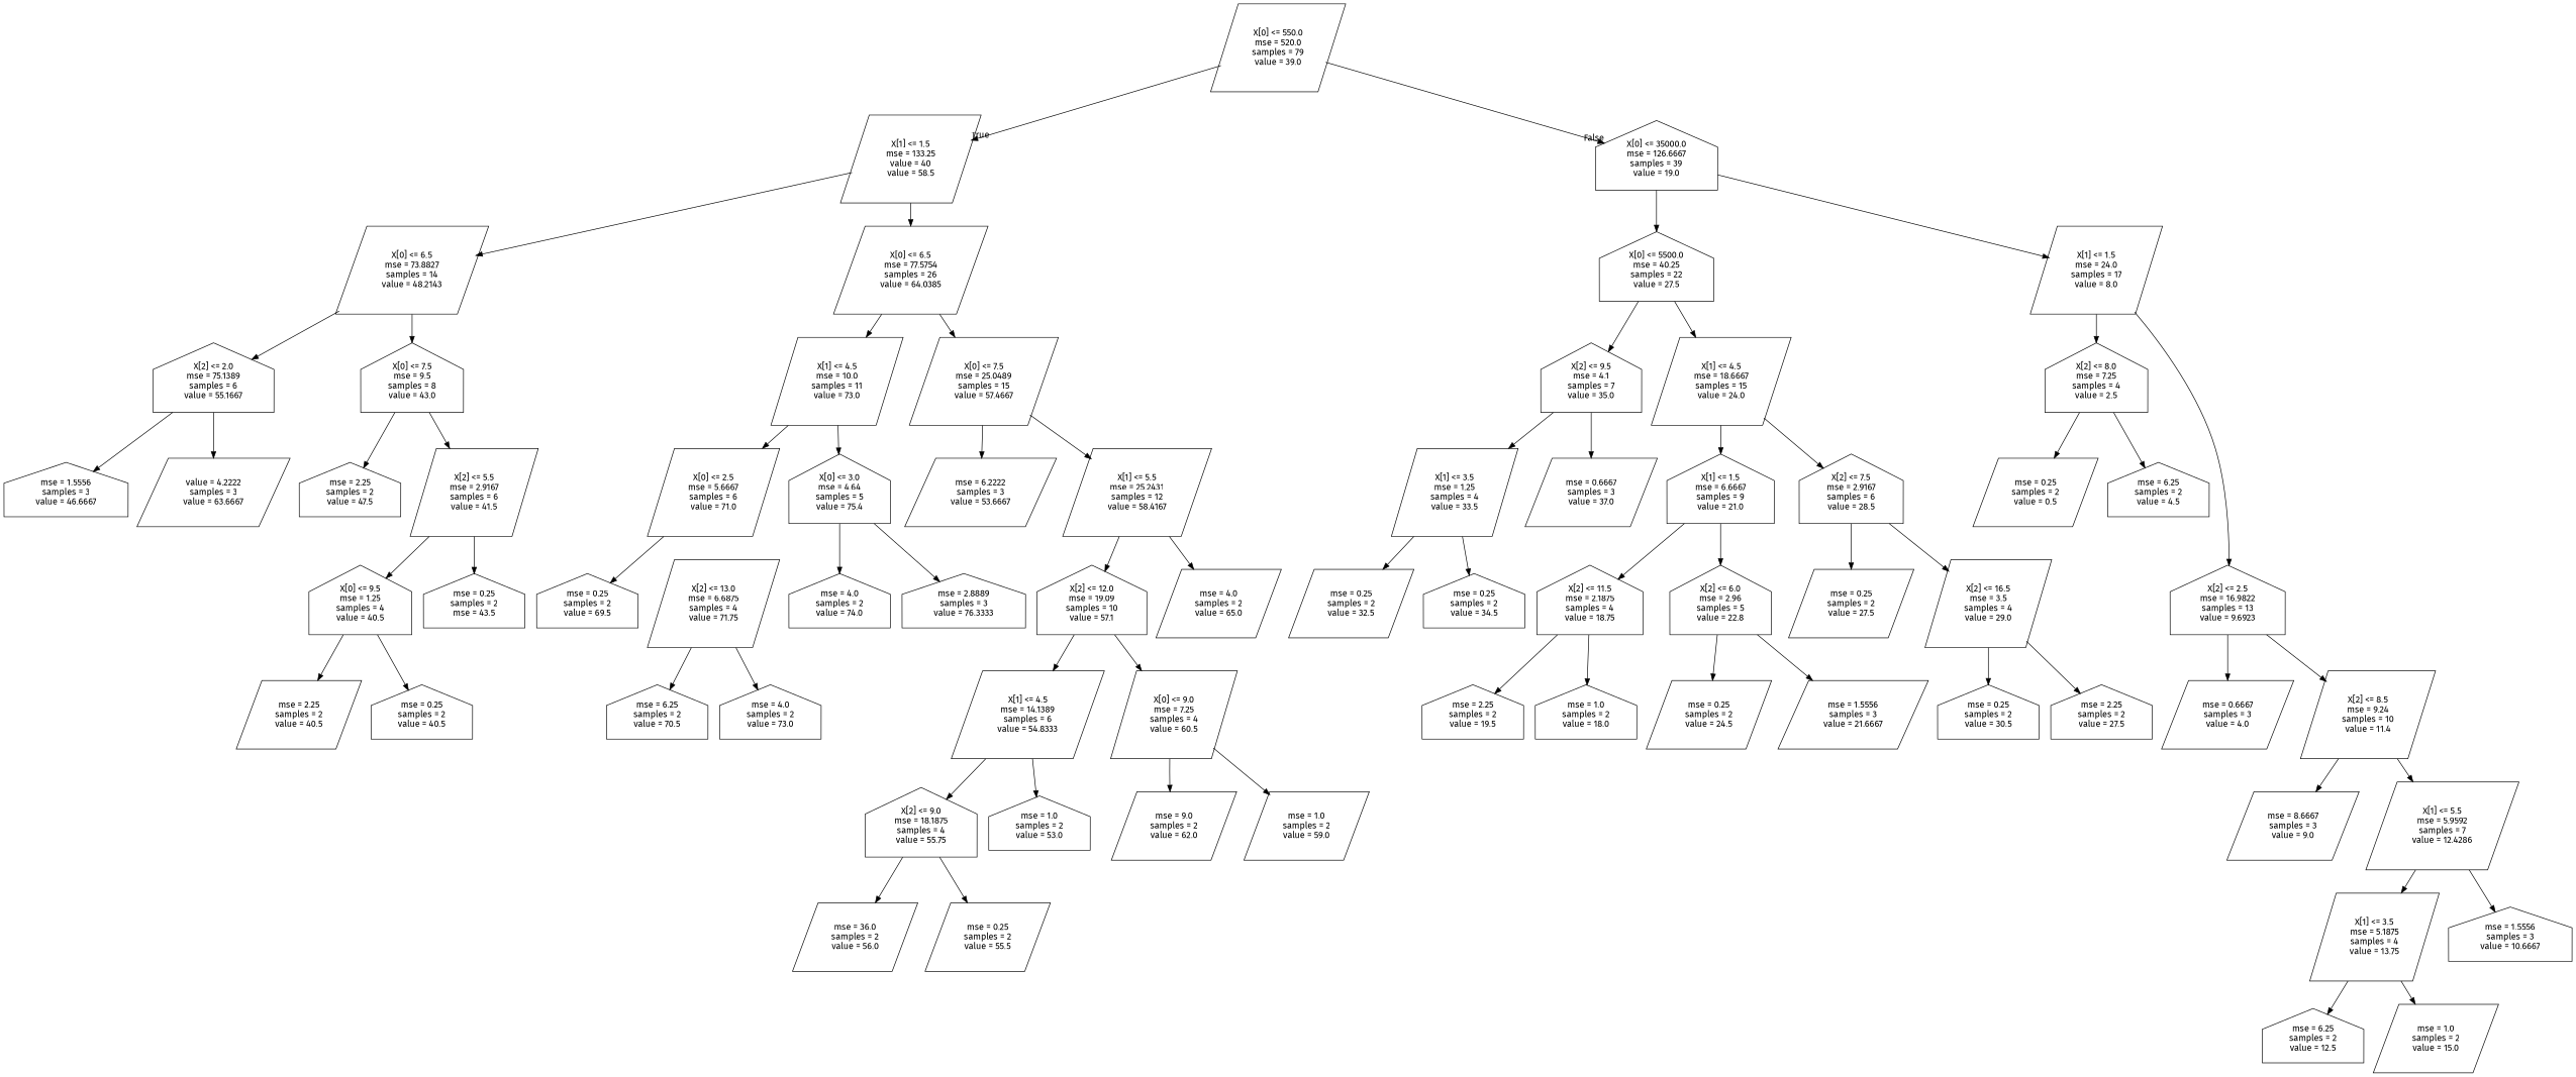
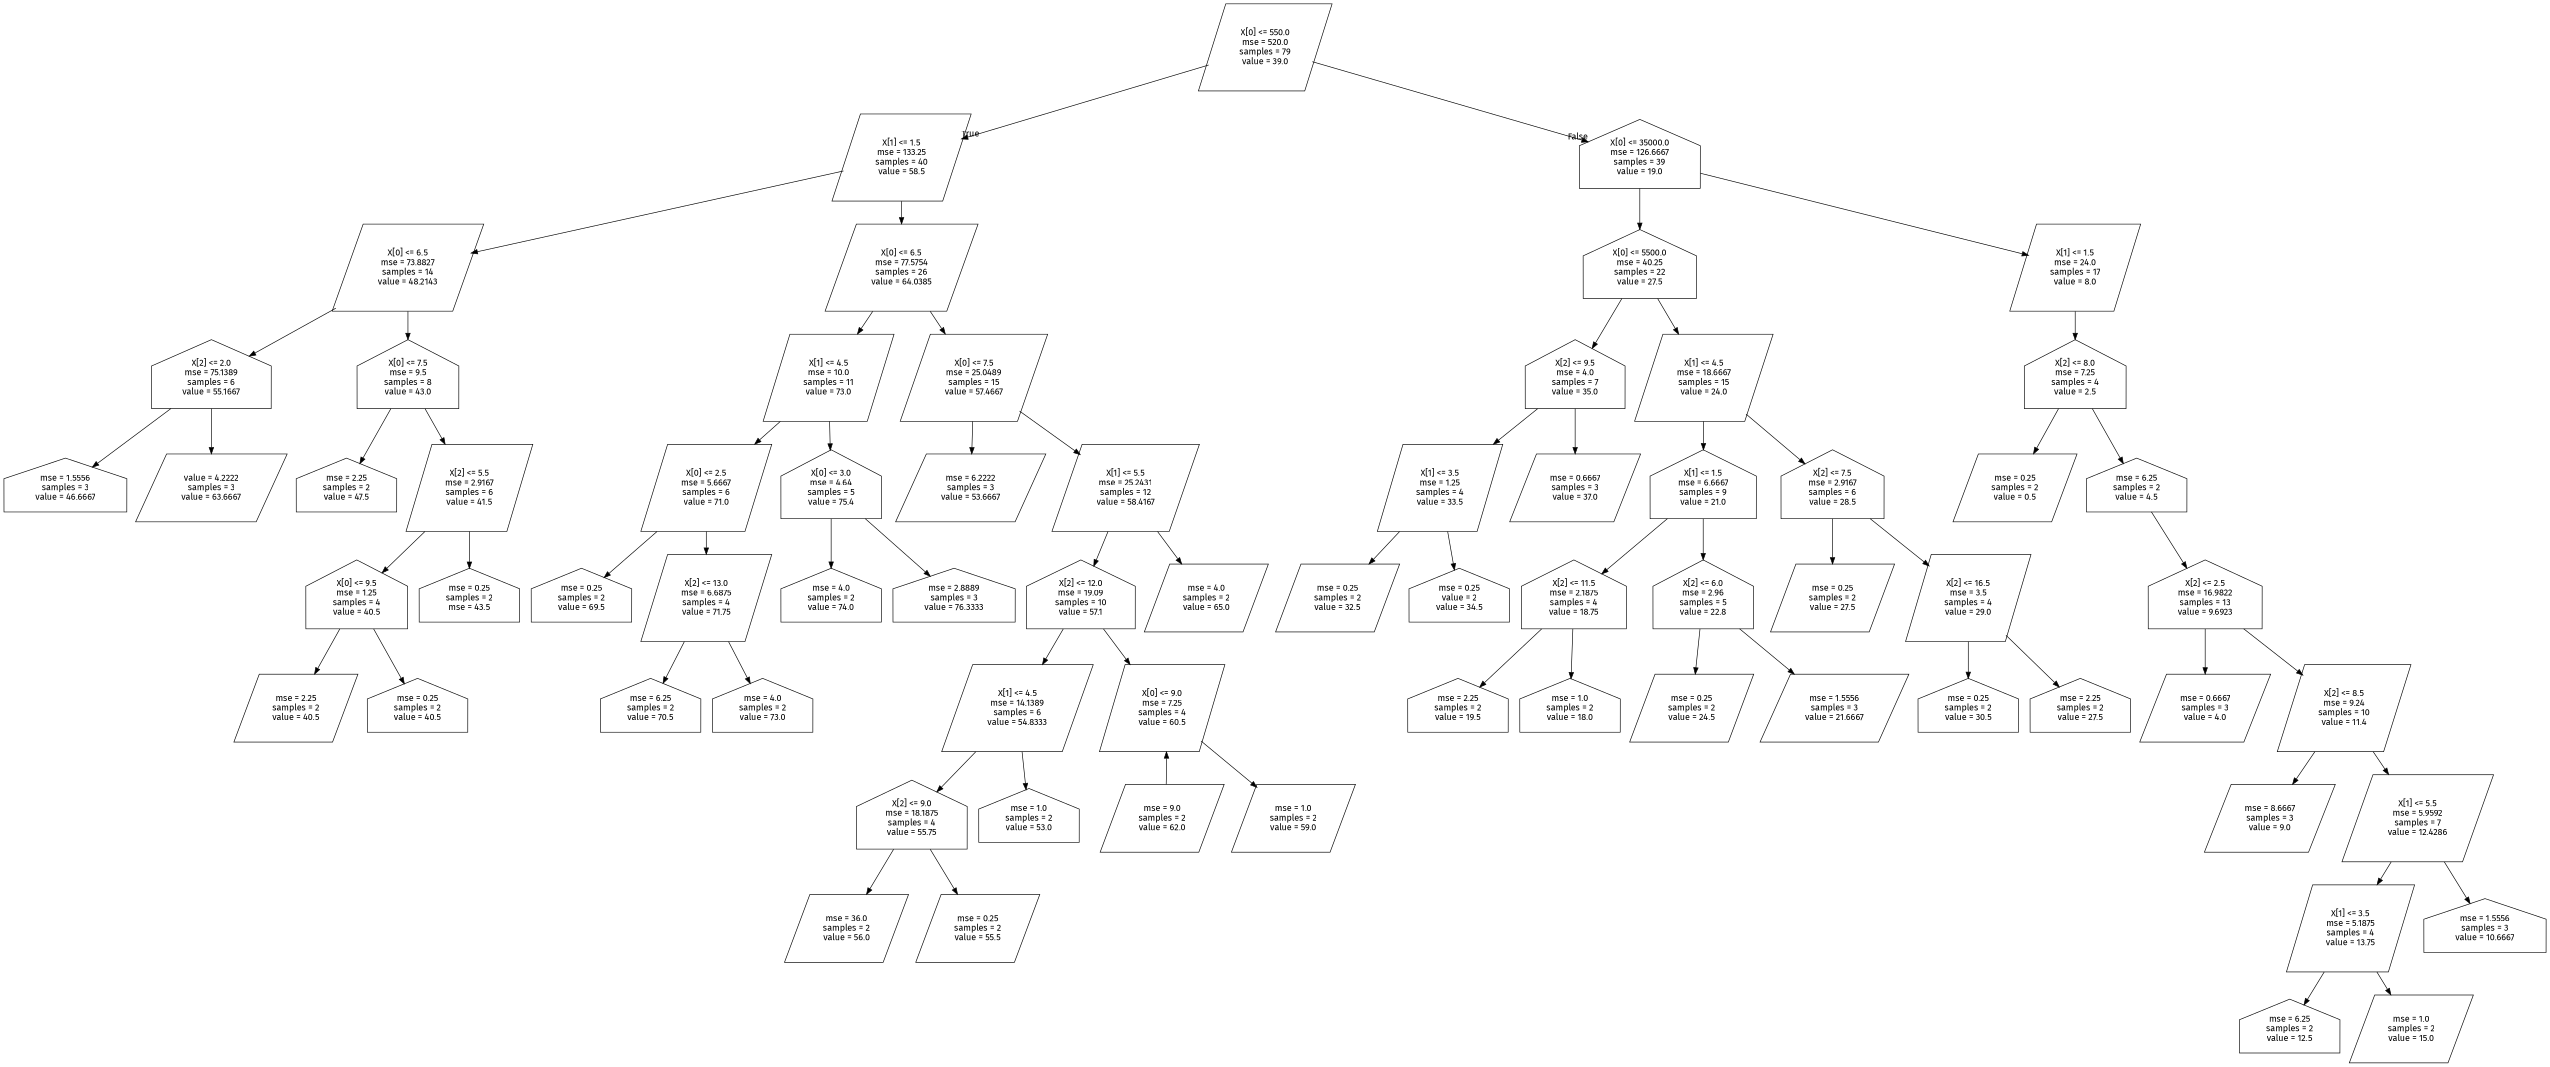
  digraph {
    fontname="Fira Sans"
    node [fontname="Fira Sans" shape=parallelogram]
    edge [fontname="Fira Sans"]
    n1 [label="X[0] <= 550.0\nmse = 520.0\nsamples = 79\nvalue = 39.0"]
-   n2 [label="X[1] <= 1.5\nmse = 133.25\nvalue = 40\nvalue = 58.5"]
+   n2 [label="X[1] <= 1.5\nmse = 133.25\nsamples = 40\nvalue = 58.5"]
    n3 [label="X[0] <= 35000.0\nmse = 126.6667\nsamples = 39\nvalue = 19.0" shape=house]
    n4 [label="X[0] <= 6.5\nmse = 73.8827\nsamples = 14\nvalue = 48.2143"]
    n5 [label="X[0] <= 6.5\nmse = 77.5754\nsamples = 26\nvalue = 64.0385"]
    n6 [label="X[0] <= 5500.0\nmse = 40.25\nsamples = 22\nvalue = 27.5" shape=house]
    n7 [label="X[1] <= 1.5\nmse = 24.0\nsamples = 17\nvalue = 8.0"]
    n8 [label="X[2] <= 2.0\nmse = 75.1389\nsamples = 6\nvalue = 55.1667" shape=house]
    n9 [label="X[0] <= 7.5\nmse = 9.5\nsamples = 8\nvalue = 43.0" shape=house]
    n10 [label="X[1] <= 4.5\nmse = 10.0\nsamples = 11\nvalue = 73.0"]
    n11 [label="X[0] <= 7.5\nmse = 25.0489\nsamples = 15\nvalue = 57.4667"]
    n12 [label="mse = 1.5556\nsamples = 3\nvalue = 46.6667" shape=house]
    n13 [label="value = 4.2222\nsamples = 3\nvalue = 63.6667"]
    n14 [label="mse = 2.25\nsamples = 2\nvalue = 47.5" shape=house]
    n15 [label="X[2] <= 5.5\nmse = 2.9167\nsamples = 6\nvalue = 41.5"]
    n16 [label="X[0] <= 9.5\nmse = 1.25\nsamples = 4\nvalue = 40.5" shape=house]
    n17 [label="mse = 0.25\nsamples = 2\nmse = 43.5" shape=house]
    n18 [label="mse = 2.25\nsamples = 2\nvalue = 40.5"]
    n19 [label="mse = 0.25\nsamples = 2\nvalue = 40.5" shape=house]
    n20 [label="X[0] <= 2.5\nmse = 5.6667\nsamples = 6\nvalue = 71.0"]
    n21 [label="X[0] <= 3.0\nmse = 4.64\nsamples = 5\nvalue = 75.4" shape=house]
    n22 [label="mse = 6.2222\nsamples = 3\nvalue = 53.6667"]
    n23 [label="X[1] <= 5.5\nmse = 25.2431\nsamples = 12\nvalue = 58.4167"]
    n24 [label="mse = 0.25\nsamples = 2\nvalue = 69.5" shape=house]
    n25 [label="X[2] <= 13.0\nmse = 6.6875\nsamples = 4\nvalue = 71.75"]
    n26 [label="mse = 4.0\nsamples = 2\nvalue = 74.0" shape=house]
    n27 [label="mse = 2.8889\nsamples = 3\nvalue = 76.3333" shape=house]
    n28 [label="mse = 6.25\nsamples = 2\nvalue = 70.5" shape=house]
    n29 [label="mse = 4.0\nsamples = 2\nvalue = 73.0" shape=house]
    n30 [label="X[2] <= 12.0\nmse = 19.09\nsamples = 10\nvalue = 57.1" shape=house]
    n31 [label="mse = 4.0\nsamples = 2\nvalue = 65.0"]
    n32 [label="X[1] <= 4.5\nmse = 14.1389\nsamples = 6\nvalue = 54.8333"]
    n33 [label="X[0] <= 9.0\nmse = 7.25\nsamples = 4\nvalue = 60.5"]
    n34 [label="X[2] <= 9.0\nmse = 18.1875\nsamples = 4\nvalue = 55.75" shape=house]
    n35 [label="mse = 1.0\nsamples = 2\nvalue = 53.0" shape=house]
    n36 [label="mse = 9.0\nsamples = 2\nvalue = 62.0"]
    n37 [label="mse = 1.0\nsamples = 2\nvalue = 59.0"]
    n38 [label="mse = 36.0\nsamples = 2\nvalue = 56.0"]
    n39 [label="mse = 0.25\nsamples = 2\nvalue = 55.5"]
-   n40 [label="X[2] <= 9.5\nmse = 4.1\nsamples = 7\nvalue = 35.0" shape=house]
+   n40 [label="X[2] <= 9.5\nmse = 4.0\nsamples = 7\nvalue = 35.0" shape=house]
    n41 [label="X[1] <= 4.5\nmse = 18.6667\nsamples = 15\nvalue = 24.0"]
    n42 [label="X[2] <= 8.0\nmse = 7.25\nsamples = 4\nvalue = 2.5" shape=house]
    n43 [label="X[2] <= 2.5\nmse = 16.9822\nsamples = 13\nvalue = 9.6923" shape=house]
    n44 [label="X[1] <= 3.5\nmse = 1.25\nsamples = 4\nvalue = 33.5"]
    n45 [label="mse = 0.6667\nsamples = 3\nvalue = 37.0"]
    n46 [label="X[1] <= 1.5\nmse = 6.6667\nsamples = 9\nvalue = 21.0" shape=house]
    n47 [label="X[2] <= 7.5\nmse = 2.9167\nsamples = 6\nvalue = 28.5" shape=house]
    n48 [label="mse = 0.25\nsamples = 2\nvalue = 32.5"]
-   n49 [label="mse = 0.25\nsamples = 2\nvalue = 34.5" shape=house]
+   n49 [label="mse = 0.25\nvalue = 2\nvalue = 34.5" shape=house]
    n50 [label="X[2] <= 11.5\nmse = 2.1875\nsamples = 4\nvalue = 18.75" shape=house]
    n51 [label="X[2] <= 6.0\nmse = 2.96\nsamples = 5\nvalue = 22.8" shape=house]
    n52 [label="mse = 0.25\nsamples = 2\nvalue = 27.5"]
    n53 [label="X[2] <= 16.5\nmse = 3.5\nsamples = 4\nvalue = 29.0"]
    n54 [label="mse = 2.25\nsamples = 2\nvalue = 19.5" shape=house]
    n55 [label="mse = 1.0\nsamples = 2\nvalue = 18.0" shape=house]
    n56 [label="mse = 0.25\nsamples = 2\nvalue = 24.5"]
    n57 [label="mse = 1.5556\nsamples = 3\nvalue = 21.6667"]
    n58 [label="mse = 0.25\nsamples = 2\nvalue = 30.5" shape=house]
    n59 [label="mse = 2.25\nsamples = 2\nvalue = 27.5" shape=house]
    n60 [label="mse = 0.25\nsamples = 2\nvalue = 0.5"]
    n61 [label="mse = 6.25\nsamples = 2\nvalue = 4.5" shape=house]
    n62 [label="mse = 0.6667\nsamples = 3\nvalue = 4.0"]
    n63 [label="X[2] <= 8.5\nmse = 9.24\nsamples = 10\nvalue = 11.4"]
    n64 [label="mse = 8.6667\nsamples = 3\nvalue = 9.0"]
    n65 [label="X[1] <= 5.5\nmse = 5.9592\nsamples = 7\nvalue = 12.4286"]
    n66 [label="X[1] <= 3.5\nmse = 5.1875\nsamples = 4\nvalue = 13.75"]
    n67 [label="mse = 1.5556\nsamples = 3\nvalue = 10.6667" shape=house]
    n68 [label="mse = 6.25\nsamples = 2\nvalue = 12.5" shape=house]
    n69 [label="mse = 1.0\nsamples = 2\nvalue = 15.0"]
    n1 -> n2 [headlabel=True labelangle=45 labeldistance=2.5]
    n1 -> n3 [headlabel=False labelangle=-45 labeldistance=2.5]
    n2 -> n4
    n2 -> n5
    n3 -> n6
    n3 -> n7
    n4 -> n8
    n4 -> n9
    n5 -> n10
    n5 -> n11
    n6 -> n40
    n6 -> n41
    n7 -> n42
-   n7 -> n43
+   n61 -> n43
    n8 -> n12
    n8 -> n13
    n9 -> n14
    n9 -> n15
    n10 -> n20
    n10 -> n21
    n11 -> n22
    n11 -> n23
    n15 -> n16
    n15 -> n17
    n16 -> n18
    n16 -> n19
    n20 -> n24
+   n20 -> n25
    n21 -> n26
    n21 -> n27
    n23 -> n30
    n23 -> n31
    n25 -> n28
    n25 -> n29
    n30 -> n32
    n30 -> n33
    n32 -> n34
    n32 -> n35
-   n33 -> n36
+   n36 -> n33
    n33 -> n37
    n34 -> n38
    n34 -> n39
    n40 -> n44
    n40 -> n45
    n41 -> n46
    n41 -> n47
    n42 -> n60
    n42 -> n61
    n43 -> n62
    n43 -> n63
    n44 -> n48
    n44 -> n49
    n46 -> n50
    n46 -> n51
    n47 -> n52
    n47 -> n53
    n50 -> n54
    n50 -> n55
    n51 -> n56
    n51 -> n57
    n53 -> n58
    n53 -> n59
    n63 -> n64
    n63 -> n65
    n65 -> n66
    n65 -> n67
    n66 -> n68
    n66 -> n69
  }
